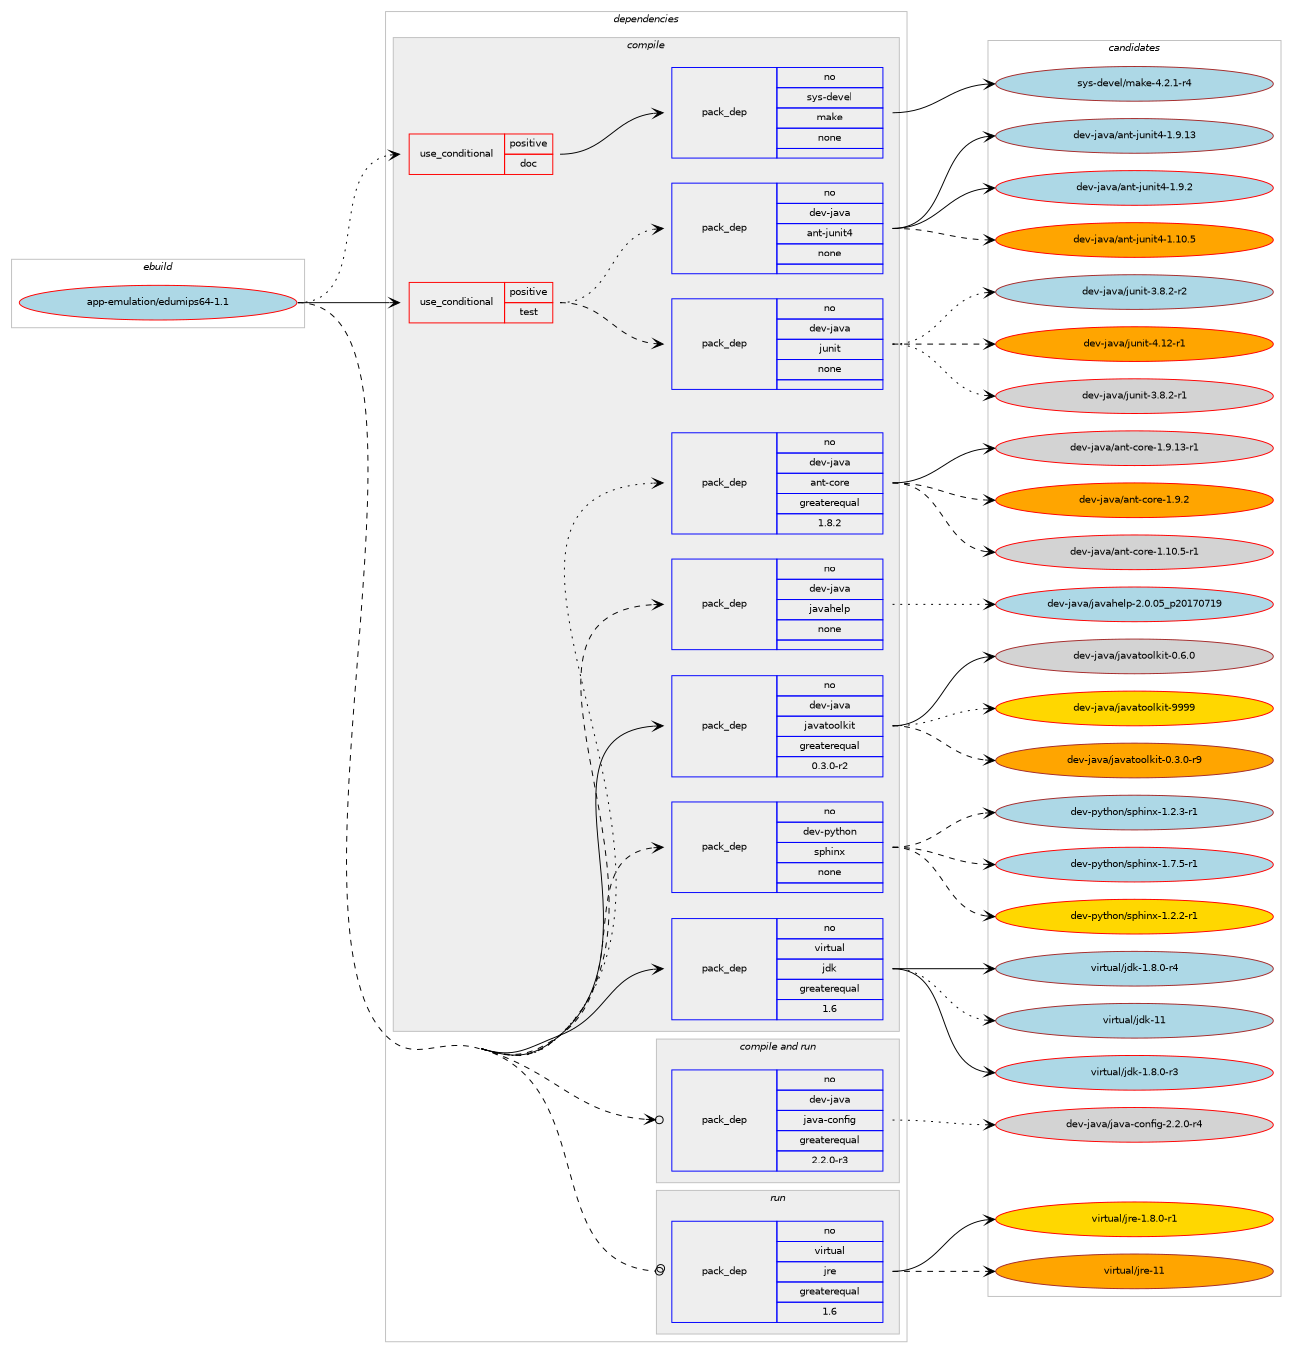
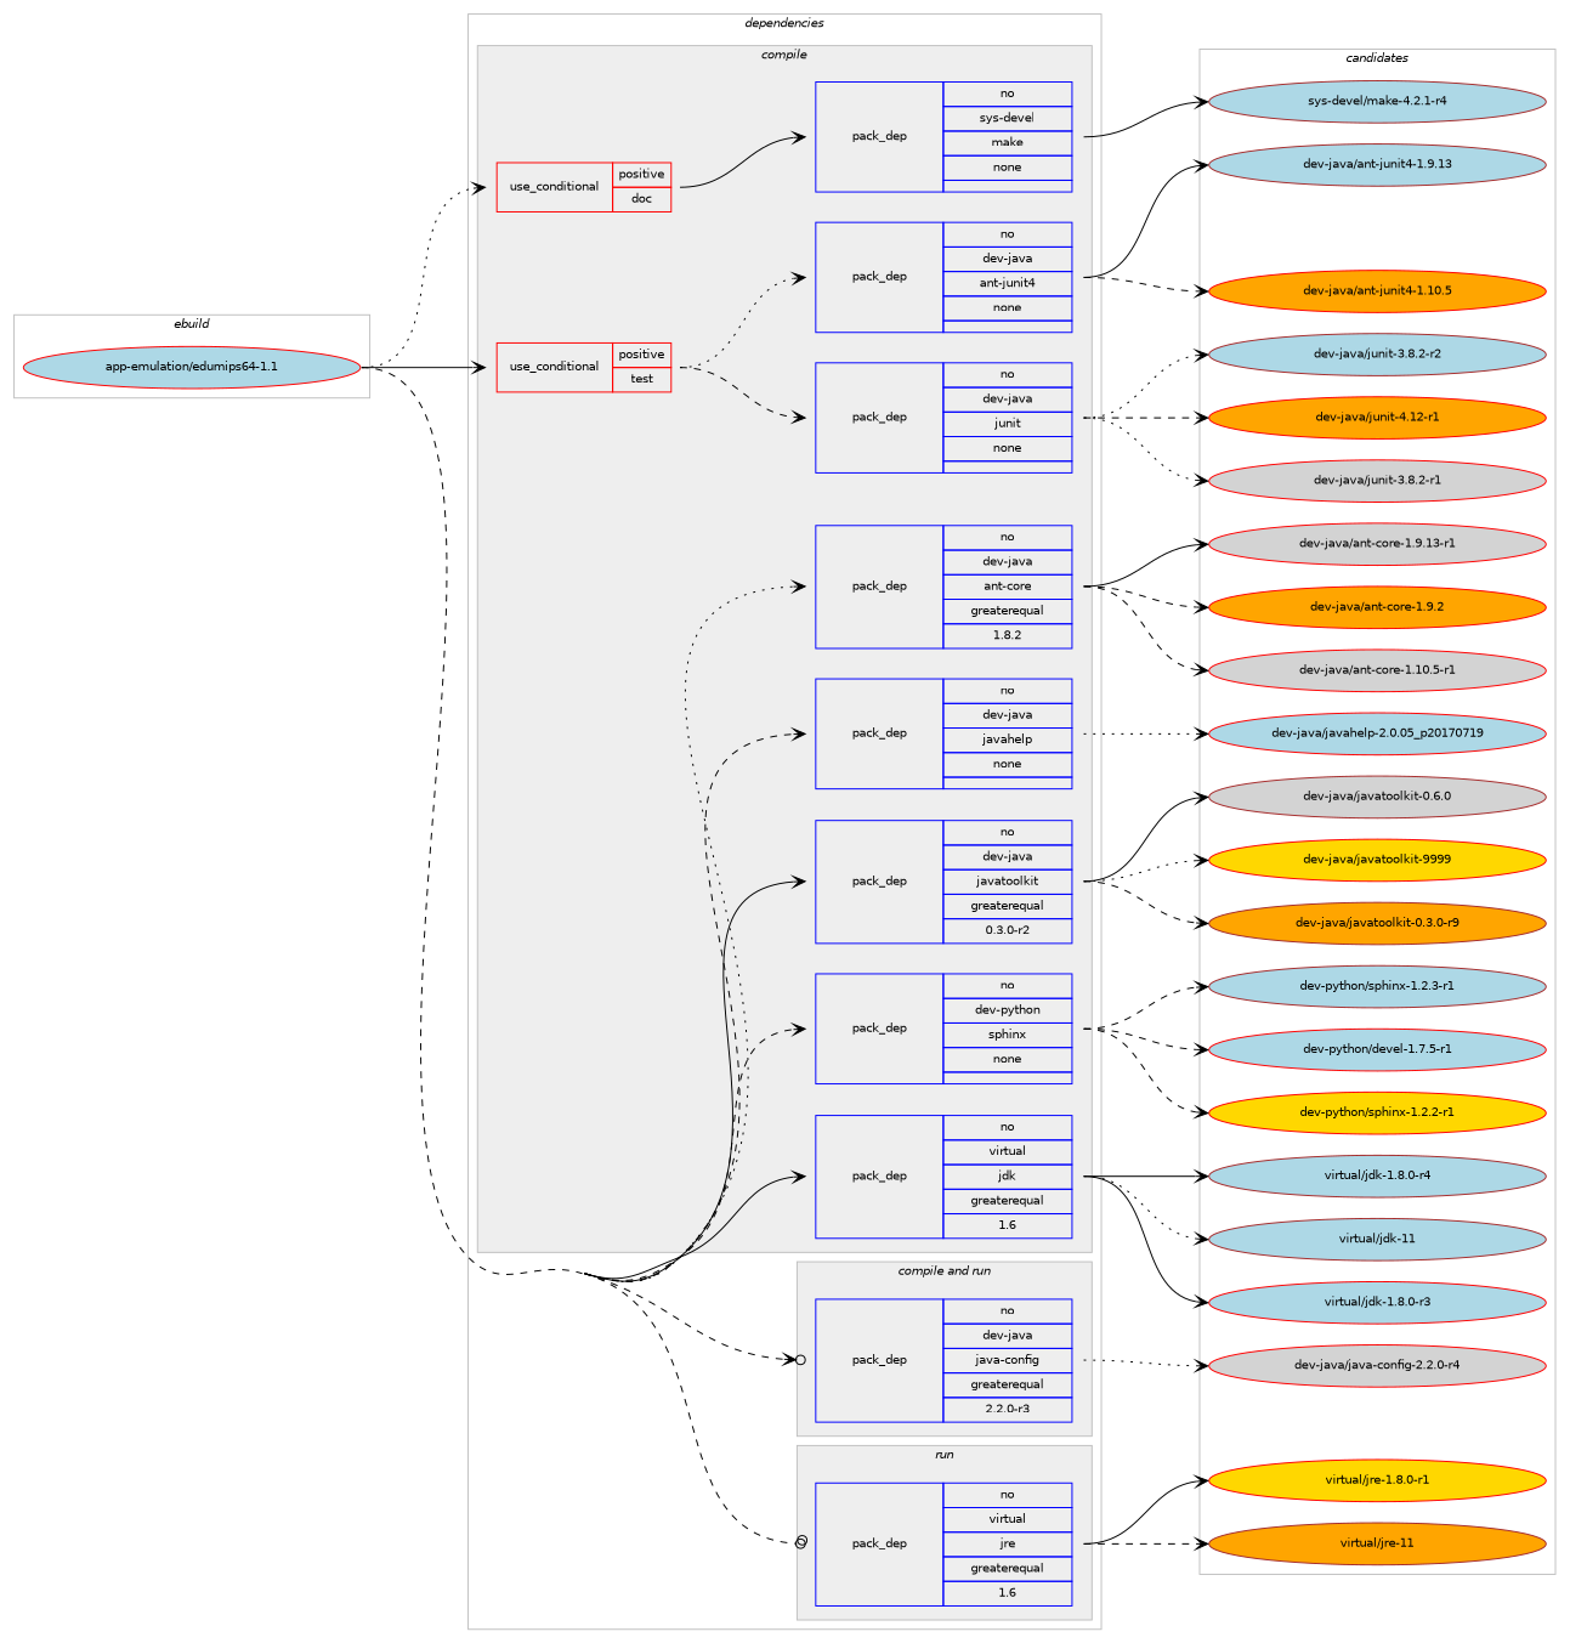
  digraph {
    compound=true
    concentrate=true
    fontname=Helvetica
    fontsize=10
    newrank=true
    rankdir=LR
    ranksep=1.5
    node [color=red fontname=Helvetica fontsize=10 style=filled]
    edge [arrowhead=vee headport=w style=dashed tailport=e weight=100]
    n1 [fillcolor=lightblue label="app-emulation/edumips64-1.1" width=4]
    n2 [color=blue label=<<TABLE BORDER="0" CELLBORDER="1" CELLSPACING="0" CELLPADDING="4" WIDTH="220"><TR><TD ROWSPAN="6" CELLPADDING="30">pack_dep</TD></TR><TR><TD WIDTH="110">no</TD></TR><TR><TD>sys-devel</TD></TR><TR><TD>make</TD></TR><TR><TD>none</TD></TR><TR><TD></TD></TR></TABLE>> shape=none style=""]
    n3 [label=<<TABLE BORDER="0" CELLBORDER="1" CELLSPACING="0" CELLPADDING="4"><TR><TD ROWSPAN="3" CELLPADDING="10">use_conditional</TD></TR><TR><TD>positive</TD></TR><TR><TD>doc</TD></TR></TABLE>> shape=none style=""]
    n4 [color=blue label=<<TABLE BORDER="0" CELLBORDER="1" CELLSPACING="0" CELLPADDING="4" WIDTH="220"><TR><TD ROWSPAN="6" CELLPADDING="30">pack_dep</TD></TR><TR><TD WIDTH="110">no</TD></TR><TR><TD>dev-java</TD></TR><TR><TD>junit</TD></TR><TR><TD>none</TD></TR><TR><TD></TD></TR></TABLE>> shape=none style=""]
    n5 [color=blue label=<<TABLE BORDER="0" CELLBORDER="1" CELLSPACING="0" CELLPADDING="4" WIDTH="220"><TR><TD ROWSPAN="6" CELLPADDING="30">pack_dep</TD></TR><TR><TD WIDTH="110">no</TD></TR><TR><TD>dev-java</TD></TR><TR><TD>ant-junit4</TD></TR><TR><TD>none</TD></TR><TR><TD></TD></TR></TABLE>> shape=none style=""]
    n6 [label=<<TABLE BORDER="0" CELLBORDER="1" CELLSPACING="0" CELLPADDING="4"><TR><TD ROWSPAN="3" CELLPADDING="10">use_conditional</TD></TR><TR><TD>positive</TD></TR><TR><TD>test</TD></TR></TABLE>> shape=none style=""]
    n7 [color=blue label=<<TABLE BORDER="0" CELLBORDER="1" CELLSPACING="0" CELLPADDING="4" WIDTH="220"><TR><TD ROWSPAN="6" CELLPADDING="30">pack_dep</TD></TR><TR><TD WIDTH="110">no</TD></TR><TR><TD>dev-java</TD></TR><TR><TD>ant-core</TD></TR><TR><TD>greaterequal</TD></TR><TR><TD>1.8.2</TD></TR></TABLE>> shape=none style=""]
    n8 [color=blue label=<<TABLE BORDER="0" CELLBORDER="1" CELLSPACING="0" CELLPADDING="4" WIDTH="220"><TR><TD ROWSPAN="6" CELLPADDING="30">pack_dep</TD></TR><TR><TD WIDTH="110">no</TD></TR><TR><TD>dev-java</TD></TR><TR><TD>javahelp</TD></TR><TR><TD>none</TD></TR><TR><TD></TD></TR></TABLE>> shape=none style=""]
    n9 [color=blue label=<<TABLE BORDER="0" CELLBORDER="1" CELLSPACING="0" CELLPADDING="4" WIDTH="220"><TR><TD ROWSPAN="6" CELLPADDING="30">pack_dep</TD></TR><TR><TD WIDTH="110">no</TD></TR><TR><TD>dev-java</TD></TR><TR><TD>javatoolkit</TD></TR><TR><TD>greaterequal</TD></TR><TR><TD>0.3.0-r2</TD></TR></TABLE>> shape=none style=""]
    n10 [color=blue label=<<TABLE BORDER="0" CELLBORDER="1" CELLSPACING="0" CELLPADDING="4" WIDTH="220"><TR><TD ROWSPAN="6" CELLPADDING="30">pack_dep</TD></TR><TR><TD WIDTH="110">no</TD></TR><TR><TD>dev-python</TD></TR><TR><TD>sphinx</TD></TR><TR><TD>none</TD></TR><TR><TD></TD></TR></TABLE>> shape=none style=""]
    n11 [color=blue label=<<TABLE BORDER="0" CELLBORDER="1" CELLSPACING="0" CELLPADDING="4" WIDTH="220"><TR><TD ROWSPAN="6" CELLPADDING="30">pack_dep</TD></TR><TR><TD WIDTH="110">no</TD></TR><TR><TD>virtual</TD></TR><TR><TD>jdk</TD></TR><TR><TD>greaterequal</TD></TR><TR><TD>1.6</TD></TR></TABLE>> shape=none style=""]
    n12 [color=blue label=<<TABLE BORDER="0" CELLBORDER="1" CELLSPACING="0" CELLPADDING="4" WIDTH="220"><TR><TD ROWSPAN="6" CELLPADDING="30">pack_dep</TD></TR><TR><TD WIDTH="110">no</TD></TR><TR><TD>dev-java</TD></TR><TR><TD>java-config</TD></TR><TR><TD>greaterequal</TD></TR><TR><TD>2.2.0-r3</TD></TR></TABLE>> shape=none style=""]
    n13 [color=blue label=<<TABLE BORDER="0" CELLBORDER="1" CELLSPACING="0" CELLPADDING="4" WIDTH="220"><TR><TD ROWSPAN="6" CELLPADDING="30">pack_dep</TD></TR><TR><TD WIDTH="110">no</TD></TR><TR><TD>virtual</TD></TR><TR><TD>jre</TD></TR><TR><TD>greaterequal</TD></TR><TR><TD>1.6</TD></TR></TABLE>> shape=none style=""]
    n14 [color=brown fillcolor=lightblue label="sys-devel/make-4.2.1-r4" width=4]
    n15 [fillcolor=lightgrey label="dev-java/junit-3.8.2-r1" width=4]
    n16 [color=brown fillcolor=lightblue label="dev-java/junit-3.8.2-r2" width=4]
    n17 [fillcolor=orange label="dev-java/junit-4.12-r1" width=4]
    n18 [fillcolor=gold label="virtual/jre-1.8.0-r1" width=4]
    n19 [color=brown fillcolor=orange label="virtual/jre-11" width=4]
    n20 [fillcolor=orange label="dev-java/ant-junit4-1.10.5" width=4]
    n21 [color=brown fillcolor=lightblue label="dev-java/ant-junit4-1.9.13" width=4]
-   n22 [fillcolor=lightblue label="dev-java/ant-junit4-1.9.2" width=4]
    n23 [fillcolor=lightgrey label="dev-java/ant-core-1.10.5-r1" width=4]
    n24 [fillcolor=lightgrey label="dev-java/ant-core-1.9.13-r1" width=4]
    n25 [fillcolor=orange label="dev-java/ant-core-1.9.2" width=4]
    n26 [fillcolor=lightblue label="dev-java/javahelp-2.0.05_p20170719" width=4]
    n27 [color=brown fillcolor=orange label="dev-java/javatoolkit-0.3.0-r9" width=4]
    n28 [color=brown fillcolor=lightgrey label="dev-java/javatoolkit-0.6.0" width=4]
    n29 [fillcolor=gold label="dev-java/javatoolkit-9999" width=4]
    n30 [fillcolor=gold label="dev-python/sphinx-1.2.2-r1" width=4]
    n31 [color=brown fillcolor=lightblue label="dev-python/sphinx-1.2.3-r1" width=4]
-   n32 [fillcolor=lightblue label="dev-python/sphinx-1.7.5-r1" width=4]
+   n32 [fillcolor=lightblue label="dev-python/devel-1.7.5-r1" width=4]
    n33 [fillcolor=lightblue label="virtual/jdk-1.8.0-r3" width=4]
    n34 [color=brown fillcolor=lightblue label="virtual/jdk-1.8.0-r4" width=4]
    n35 [color=brown fillcolor=lightblue label="virtual/jdk-11" width=4]
    n36 [fillcolor=lightgrey label="dev-java/java-config-2.2.0-r4" width=4]
    subgraph cluster_1 {
      color=gray
      label=<<i>ebuild</i>>
      rank=same
      n1
    }
    subgraph cluster_2 {
      color=gray
      label=<<i>dependencies</i>>
      subgraph cluster_3 {
        color=gray
        fillcolor="#eeeeee"
        label=<<i>compile</i>>
        style=filled
        subgraph sub_4 {
          color=gray
          fillcolor="#eeeeee"
          label=<<i>compile</i>>
          style=filled
          n6
          subgraph sub_5 {
            color=gray
            fillcolor="#eeeeee"
            label=<<i>compile</i>>
            style=filled
            n4
          }
          subgraph sub_6 {
            color=gray
            fillcolor="#eeeeee"
            label=<<i>compile</i>>
            style=filled
            n5
          }
        }
        subgraph sub_7 {
          color=gray
          fillcolor="#eeeeee"
          label=<<i>compile</i>>
          style=filled
          n3
          subgraph sub_8 {
            color=gray
            fillcolor="#eeeeee"
            label=<<i>compile</i>>
            style=filled
            n2
          }
        }
        subgraph sub_9 {
          color=gray
          fillcolor="#eeeeee"
          label=<<i>compile</i>>
          style=filled
          n7
        }
        subgraph sub_10 {
          color=gray
          fillcolor="#eeeeee"
          label=<<i>compile</i>>
          style=filled
          n8
        }
        subgraph sub_11 {
          color=gray
          fillcolor="#eeeeee"
          label=<<i>compile</i>>
          style=filled
          n9
        }
        subgraph sub_12 {
          color=gray
          fillcolor="#eeeeee"
          label=<<i>compile</i>>
          style=filled
          n10
        }
        subgraph sub_13 {
          color=gray
          fillcolor="#eeeeee"
          label=<<i>compile</i>>
          style=filled
          n11
        }
      }
      subgraph cluster_14 {
        color=gray
        fillcolor="#eeeeee"
        label=<<i>compile and run</i>>
        style=filled
        subgraph sub_15 {
          color=gray
          fillcolor="#eeeeee"
          label=<<i>compile and run</i>>
          style=filled
          n12
        }
      }
      subgraph cluster_16 {
        color=gray
        fillcolor="#eeeeee"
        label=<<i>run</i>>
        style=filled
        subgraph sub_17 {
          color=gray
          fillcolor="#eeeeee"
          label=<<i>run</i>>
          style=filled
          n13
        }
      }
    }
    subgraph cluster_18 {
      color=gray
      label=<<i>candidates</i>>
      rank=same
      subgraph sub_19 {
        color=black
        label=<<i>candidates</i>>
        nodesep=1
        rank=same
        n14
      }
      subgraph sub_20 {
        color=black
        label=<<i>candidates</i>>
        nodesep=1
        rank=same
        n15
        n16
        n17
      }
      subgraph sub_21 {
        color=black
        label=<<i>candidates</i>>
        nodesep=1
        rank=same
        n18
        n19
      }
      subgraph sub_22 {
        color=black
        label=<<i>candidates</i>>
        nodesep=1
        rank=same
        n20
        n21
-       n22
      }
      subgraph sub_23 {
        color=black
        label=<<i>candidates</i>>
        nodesep=1
        rank=same
        n23
        n24
        n25
      }
      subgraph sub_24 {
        color=black
        label=<<i>candidates</i>>
        nodesep=1
        rank=same
        n26
      }
      subgraph sub_25 {
        color=black
        label=<<i>candidates</i>>
        nodesep=1
        rank=same
        n27
        n28
        n29
      }
      subgraph sub_26 {
        color=black
        label=<<i>candidates</i>>
        nodesep=1
        rank=same
        n30
        n31
        n32
      }
      subgraph sub_27 {
        color=black
        label=<<i>candidates</i>>
        nodesep=1
        rank=same
        n33
        n34
        n35
      }
      subgraph sub_28 {
        color=black
        label=<<i>candidates</i>>
        nodesep=1
        rank=same
        n36
      }
    }
    n1 -> n3 [style=dotted weight=20]
    n1 -> n6 [style=solid weight=20]
    n1 -> n7 [style=dotted weight=20]
    n1 -> n8 [weight=20]
    n1 -> n9 [style=solid weight=20]
    n1 -> n10 [weight=20]
    n1 -> n11 [style=solid weight=20]
    n1 -> n12 [arrowhead=odotvee weight=20]
    n1 -> n13 [arrowhead=odot weight=20]
    n2 -> n14 [style=solid]
    n3 -> n2 [style=solid weight=20]
    n4 -> n15 [style=dotted]
    n4 -> n16 [style=dotted]
    n4 -> n17
    n5 -> n20
    n5 -> n21 [style=solid]
-   n5 -> n22 [style=solid]
    n6 -> n4 [weight=20]
    n6 -> n5 [style=dotted weight=20]
    n7 -> n23
    n7 -> n24 [style=solid]
    n7 -> n25
    n8 -> n26 [style=dotted]
    n9 -> n27
    n9 -> n28 [style=solid]
    n9 -> n29 [style=dotted]
    n10 -> n30
    n10 -> n31
    n10 -> n32
    n11 -> n33 [style=solid]
    n11 -> n34 [style=solid]
    n11 -> n35 [style=dotted]
    n12 -> n36 [style=dotted]
    n13 -> n18 [style=solid]
    n13 -> n19
  }
